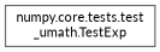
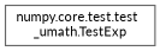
  digraph {
    rankdir=TB
    fontname=Lato
-   n1 [color=grey40 fillcolor=white fontname=Lato fontsize=10 height=0.2 label="numpy.core.tests.test\l_umath.TestExp" shape=box style=filled width=0.4]
+   n1 [color=grey40 fillcolor=white fontname=Lato fontsize=10 height=0.2 label="numpy.core.test.test\l_umath.TestExp" shape=box style=filled width=0.4]
  }
